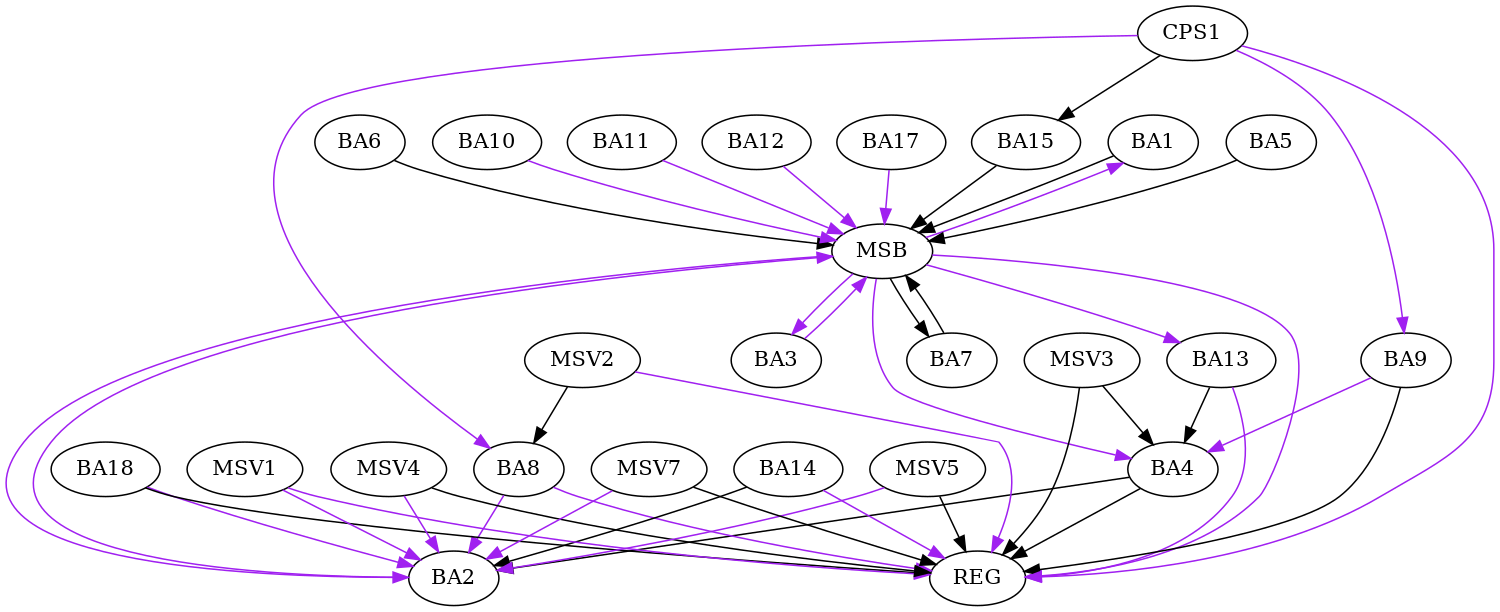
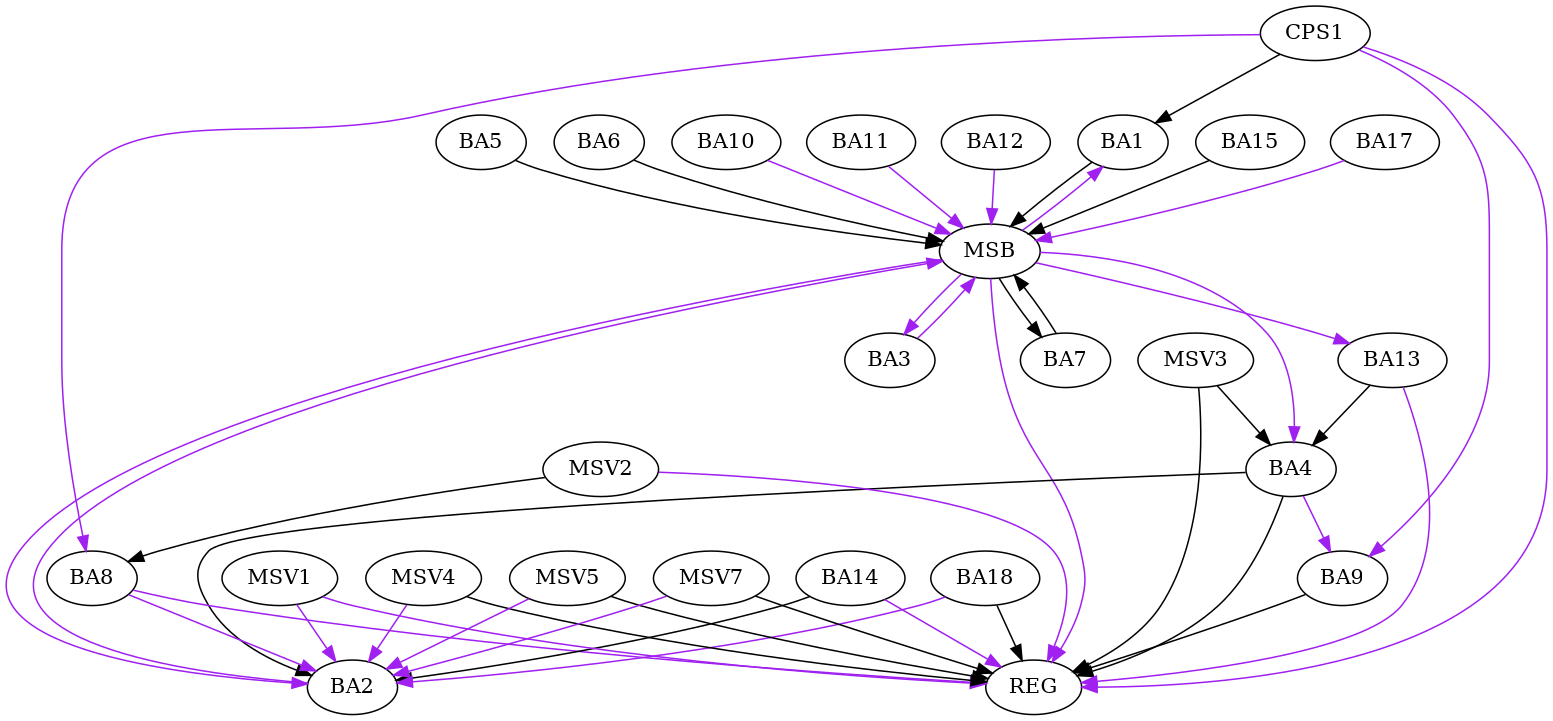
  strict digraph {
    edge [color=purple]
    n1 [label=BA1]
    n2 [label=MSB]
    n3 [label=BA2]
    n4 [label=BA3]
    n5 [label=BA4]
    n6 [label=REG]
    n7 [label=BA7]
    n8 [label=BA13]
    n9 [label=BA5]
    n10 [label=BA6]
    n11 [label=BA8]
    n12 [label=BA9]
    n13 [label=BA10]
    n14 [label=BA11]
    n15 [label=BA12]
    n16 [label=BA14]
    n17 [label=BA15]
    n18 [label=BA17]
    n19 [label=BA18]
    n20 [label=CPS1]
    n21 [label=MSV1]
    n22 [label=MSV2]
    n23 [label=MSV3]
    n24 [label=MSV4]
    n25 [label=MSV5]
    n26 [label=MSV7]
    n1 -> n2 [color=black]
    n2 -> n1
    n2 -> n3
    n2 -> n4
    n2 -> n5
    n2 -> n6
    n2 -> n7 [color=black]
    n2 -> n8
    n3 -> n2
    n4 -> n2
    n5 -> n3 [color=black]
    n5 -> n6 [color=black]
    n7 -> n2 [color=black]
    n8 -> n5 [color=black]
    n8 -> n6
    n9 -> n2 [color=black]
    n10 -> n2 [color=black]
    n11 -> n3
    n11 -> n6
-   n12 -> n5
+   n5 -> n12
    n12 -> n6 [color=black]
    n13 -> n2
    n14 -> n2
    n15 -> n2
    n16 -> n3 [color=black]
    n16 -> n6
    n17 -> n2 [color=black]
    n18 -> n2
    n19 -> n3
    n19 -> n6 [color=black]
    n20 -> n6
    n20 -> n11
    n20 -> n12
-   n20 -> n17 [color=black]
+   n20 -> n1 [color=black]
    n21 -> n3
    n21 -> n6
    n22 -> n6
    n22 -> n11 [color=black]
    n23 -> n5 [color=black]
    n23 -> n6 [color=black]
    n24 -> n3
    n24 -> n6 [color=black]
    n25 -> n3
    n25 -> n6 [color=black]
    n26 -> n3
    n26 -> n6 [color=black]
  }
